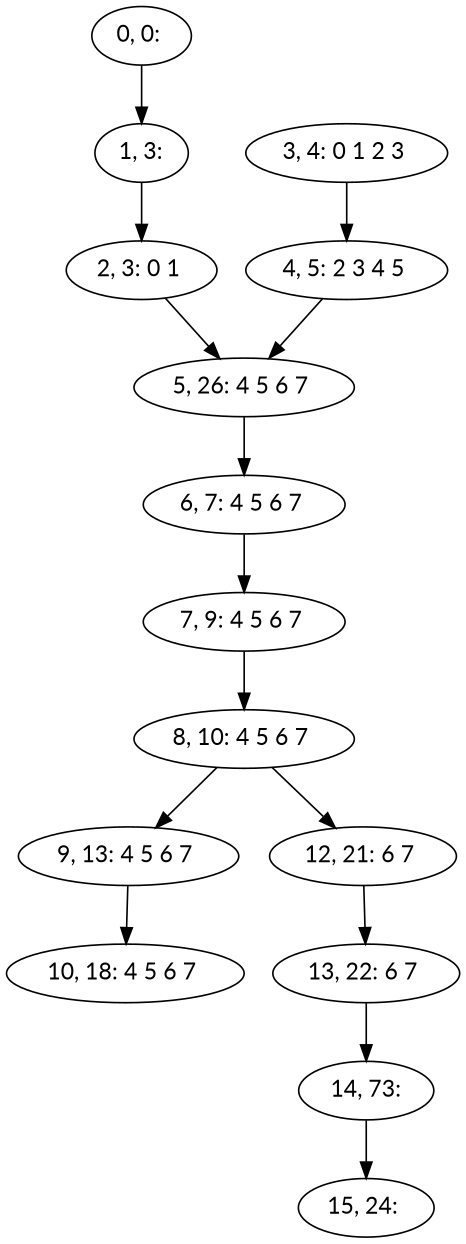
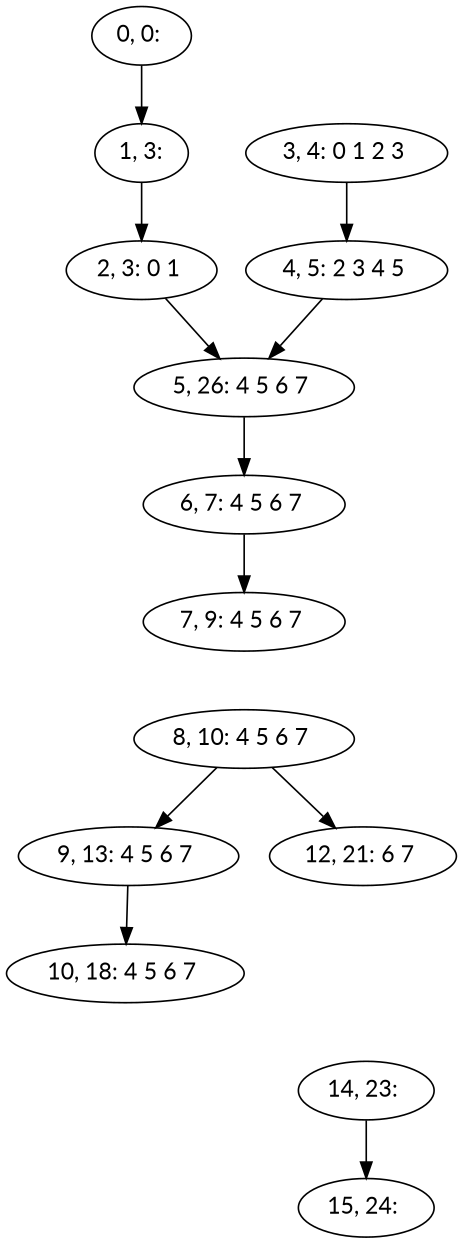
  digraph {
    fontname=Lato
    node [fontname=Lato]
    edge [fontname=Lato]
    n1 [label="0, 0: "]
    n2 [label="1, 3:"]
    n3 [label="2, 3: 0 1 "]
    n4 [label="5, 26: 4 5 6 7 "]
    n5 [label="3, 4: 0 1 2 3 "]
    n6 [label="4, 5: 2 3 4 5 "]
    n7 [label="6, 7: 4 5 6 7 "]
    n8 [label="7, 9: 4 5 6 7 "]
    n9 [label="8, 10: 4 5 6 7 "]
    n10 [label="9, 13: 4 5 6 7 "]
    n11 [label="12, 21: 6 7 "]
    n12 [label="10, 18: 4 5 6 7 "]
-   n13 [label="13, 22: 6 7 "]
-   n14 [label="14, 73:"]
+   n14 [label="14, 23: "]
    n15 [label="15, 24: "]
    n1 -> n2
    n2 -> n3
    n3 -> n4
    n4 -> n7
    n5 -> n6
    n6 -> n4
    n7 -> n8
-   n8 -> n9
    n9 -> n10
    n9 -> n11
    n10 -> n12
-   n11 -> n13
-   n13 -> n14
    n14 -> n15
  }
